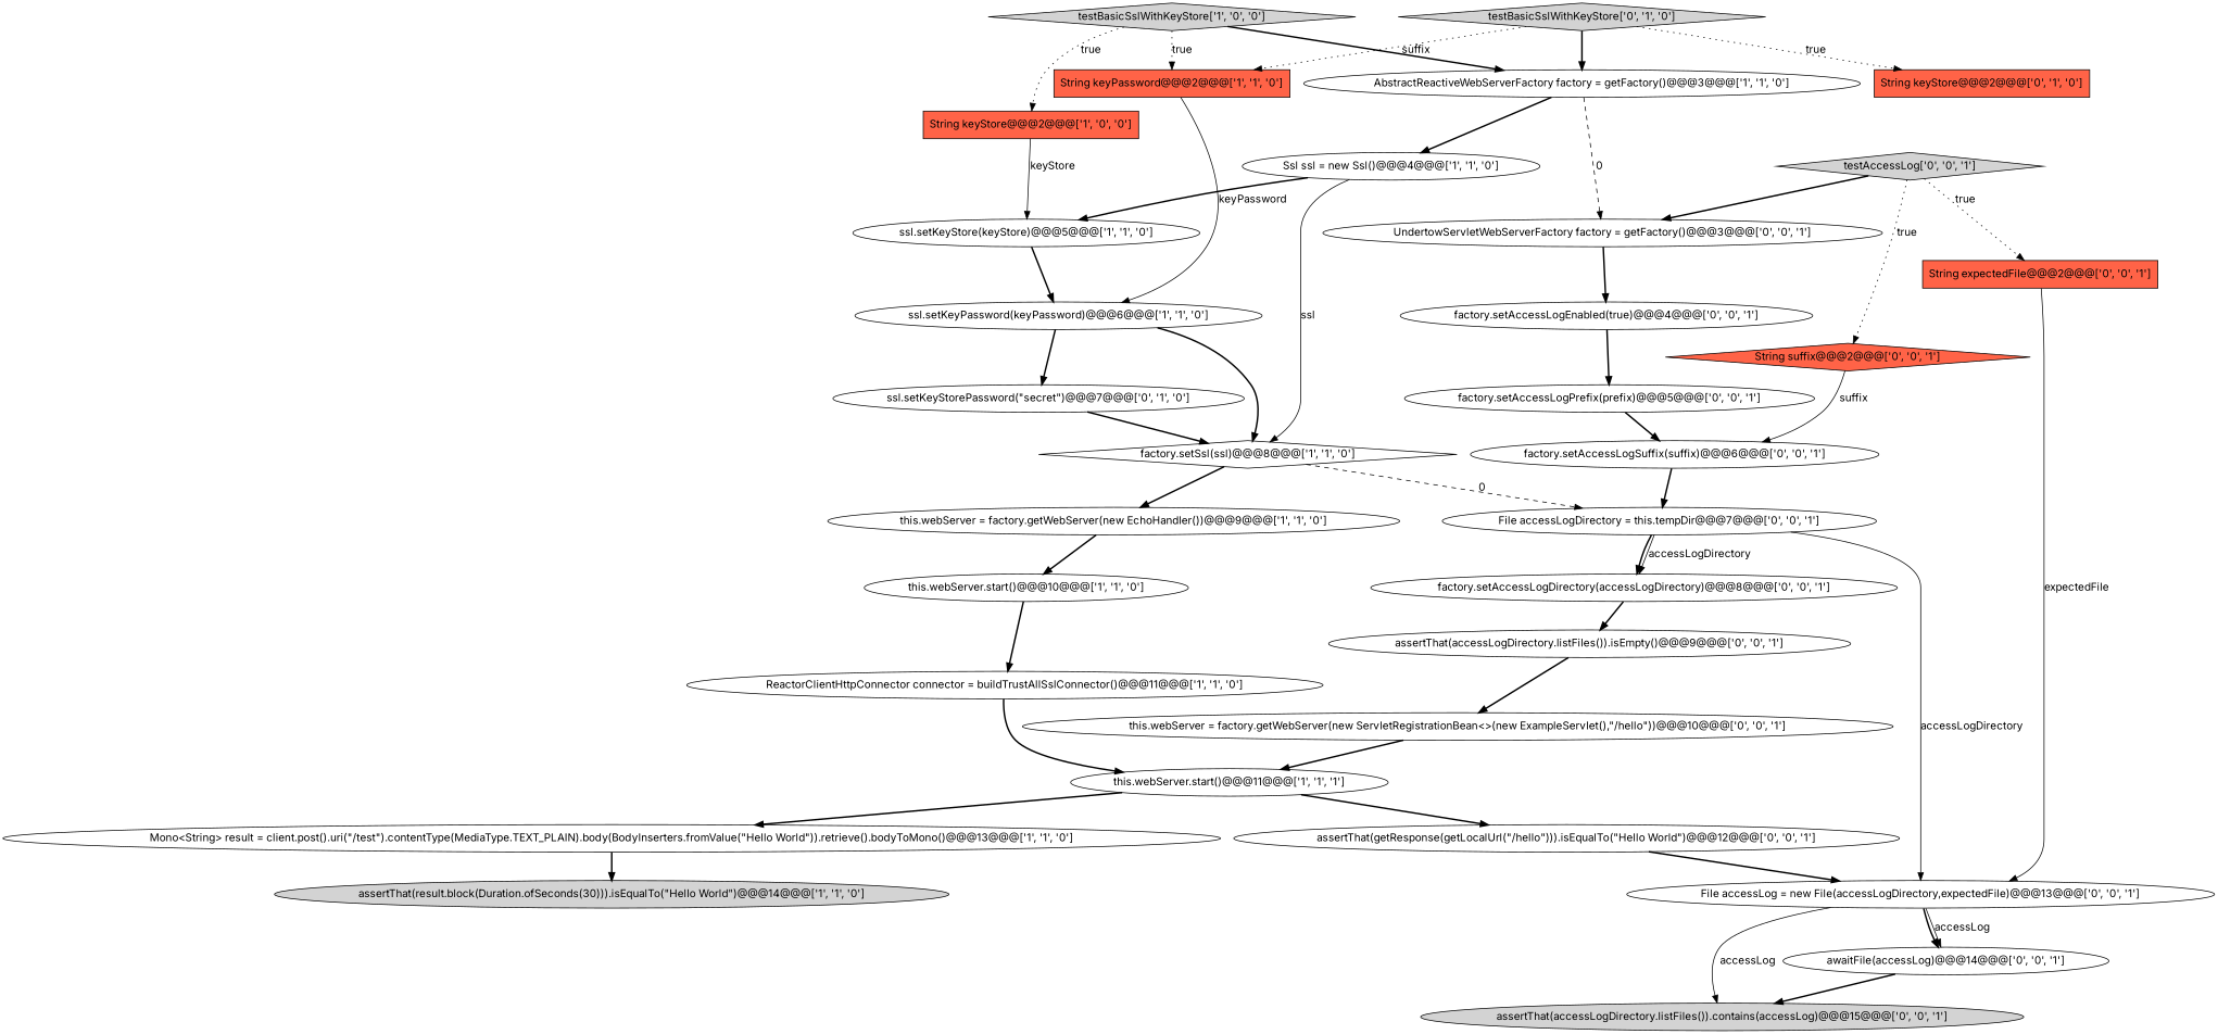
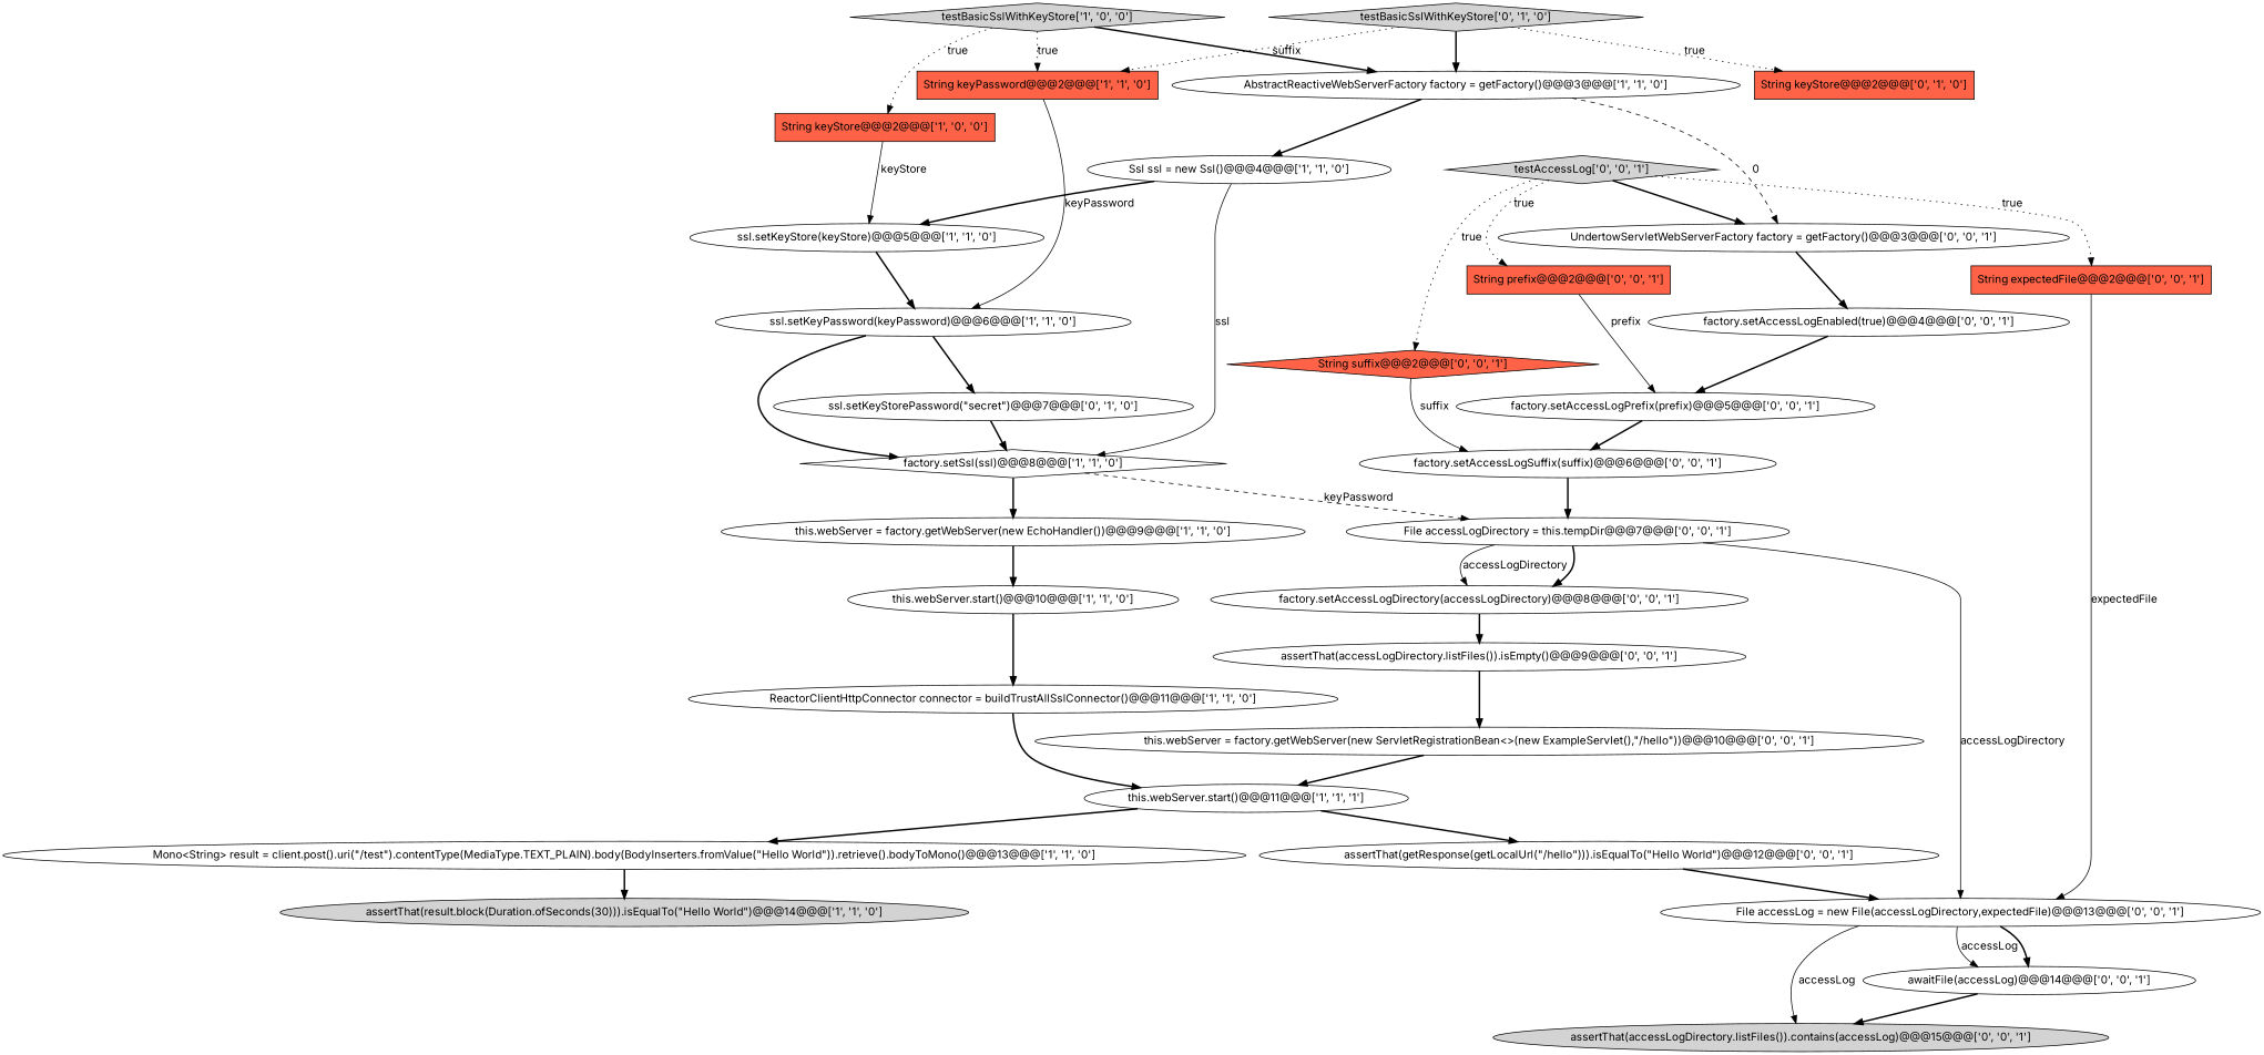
  digraph {
    fontname=Inter
    node [fillcolor=white fontname=Inter shape=ellipse style=filled]
    edge [fontname=Inter style=bold]
    n1 [label="factory.setAccessLogSuffix(suffix)@@@6@@@['0', '0', '1']"]
    n2 [label="File accessLogDirectory = this.tempDir@@@7@@@['0', '0', '1']"]
    n3 [label="File accessLog = new File(accessLogDirectory,expectedFile)@@@13@@@['0', '0', '1']"]
    n4 [label="factory.setAccessLogDirectory(accessLogDirectory)@@@8@@@['0', '0', '1']"]
    n5 [fillcolor=lightgray label="testAccessLog['0', '0', '1']" shape=diamond]
    n6 [fillcolor=tomato label="String expectedFile@@@2@@@['0', '0', '1']" shape=box]
+   n7 [fillcolor=tomato label="String prefix@@@2@@@['0', '0', '1']" shape=box]
    n8 [label="UndertowServletWebServerFactory factory = getFactory()@@@3@@@['0', '0', '1']"]
    n9 [fillcolor=tomato label="String suffix@@@2@@@['0', '0', '1']" shape=diamond]
    n10 [label="factory.setAccessLogPrefix(prefix)@@@5@@@['0', '0', '1']"]
    n11 [label="factory.setAccessLogEnabled(true)@@@4@@@['0', '0', '1']"]
    n12 [label="this.webServer = factory.getWebServer(new ServletRegistrationBean<>(new ExampleServlet(),\"/hello\"))@@@10@@@['0', '0', '1']"]
    n13 [label="this.webServer.start()@@@11@@@['1', '1', '1']"]
    n14 [label="assertThat(getResponse(getLocalUrl(\"/hello\"))).isEqualTo(\"Hello World\")@@@12@@@['0', '0', '1']"]
    n15 [label="Mono<String> result = client.post().uri(\"/test\").contentType(MediaType.TEXT_PLAIN).body(BodyInserters.fromValue(\"Hello World\")).retrieve().bodyToMono()@@@13@@@['1', '1', '0']"]
    n16 [fillcolor=lightgray label="testBasicSslWithKeyStore['1', '0', '0']" shape=diamond]
    n17 [label="AbstractReactiveWebServerFactory factory = getFactory()@@@3@@@['1', '1', '0']"]
    n18 [fillcolor=tomato label="String keyPassword@@@2@@@['1', '1', '0']" shape=box]
    n19 [fillcolor=tomato label="String keyStore@@@2@@@['1', '0', '0']" shape=box]
    n20 [label="Ssl ssl = new Ssl()@@@4@@@['1', '1', '0']"]
    n21 [label="ssl.setKeyPassword(keyPassword)@@@6@@@['1', '1', '0']"]
    n22 [label="ssl.setKeyStore(keyStore)@@@5@@@['1', '1', '0']"]
    n23 [label="ssl.setKeyStorePassword(\"secret\")@@@7@@@['0', '1', '0']"]
    n24 [label="factory.setSsl(ssl)@@@8@@@['1', '1', '0']" shape=diamond]
    n25 [fillcolor=tomato label="String keyStore@@@2@@@['0', '1', '0']" shape=box]
    n26 [fillcolor=lightgray label="assertThat(result.block(Duration.ofSeconds(30))).isEqualTo(\"Hello World\")@@@14@@@['1', '1', '0']"]
    n27 [fillcolor=lightgray label="assertThat(accessLogDirectory.listFiles()).contains(accessLog)@@@15@@@['0', '0', '1']"]
    n28 [label="awaitFile(accessLog)@@@14@@@['0', '0', '1']"]
    n29 [fillcolor=lightgray label="testBasicSslWithKeyStore['0', '1', '0']" shape=diamond]
    n30 [label="this.webServer = factory.getWebServer(new EchoHandler())@@@9@@@['1', '1', '0']"]
    n31 [label="assertThat(accessLogDirectory.listFiles()).isEmpty()@@@9@@@['0', '0', '1']"]
    n32 [label="ReactorClientHttpConnector connector = buildTrustAllSslConnector()@@@11@@@['1', '1', '0']"]
    n33 [label="this.webServer.start()@@@10@@@['1', '1', '0']"]
    n1 -> n2
    n2 -> n3 [label=accessLogDirectory style=solid]
    n2 -> n4
    n2 -> n4 [label=accessLogDirectory style=solid]
    n3 -> n27 [label=accessLog style=solid]
    n3 -> n28 [label=accessLog style=solid]
    n3 -> n28
    n4 -> n31
    n5 -> n6 [label=true style=dotted]
+   n5 -> n7 [label=true style=dotted]
    n5 -> n8
    n5 -> n9 [label=true style=dotted]
    n6 -> n3 [label=expectedFile style=solid]
+   n7 -> n10 [label=prefix style=solid]
    n8 -> n11
    n9 -> n1 [label=suffix style=solid]
    n10 -> n1
    n11 -> n10
    n12 -> n13
    n13 -> n14
    n13 -> n15
    n14 -> n3
    n15 -> n26
    n16 -> n17
    n16 -> n18 [label=true style=dotted]
    n16 -> n19 [label=true style=dotted]
    n17 -> n8 [label=0 style=dashed]
    n17 -> n20
    n18 -> n21 [label=keyPassword style=solid]
    n19 -> n22 [label=keyStore style=solid]
    n20 -> n22
    n20 -> n24 [label=ssl style=solid]
    n21 -> n23
    n21 -> n24
    n22 -> n21
    n23 -> n24
-   n24 -> n2 [label=0 style=dashed]
+   n24 -> n2 [label=keyPassword style=dashed]
    n24 -> n30
    n28 -> n27
    n29 -> n17
    n29 -> n18 [label=suffix style=dotted]
    n29 -> n25 [label=true style=dotted]
    n30 -> n33
    n31 -> n12
    n32 -> n13
    n33 -> n32
  }
